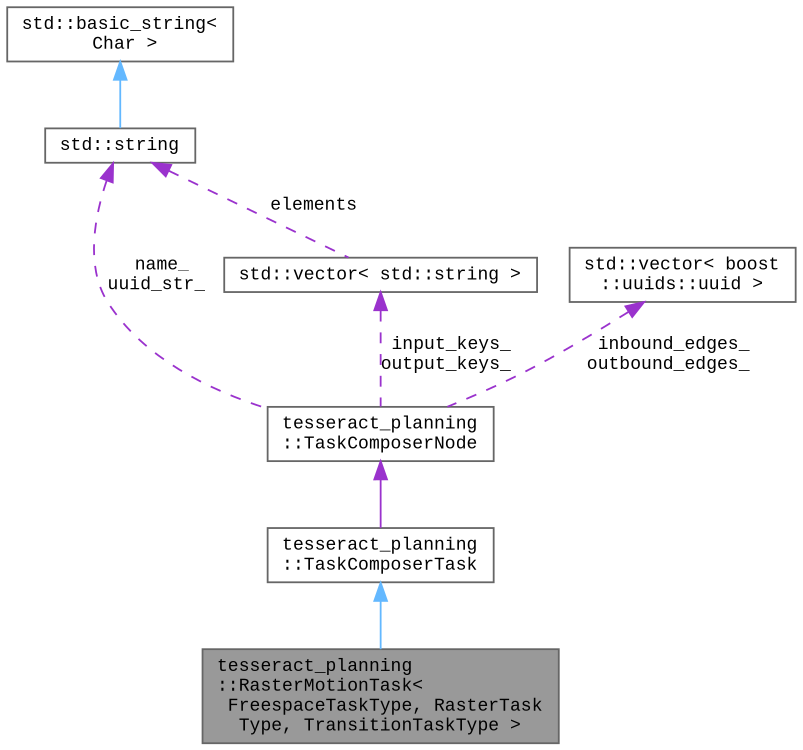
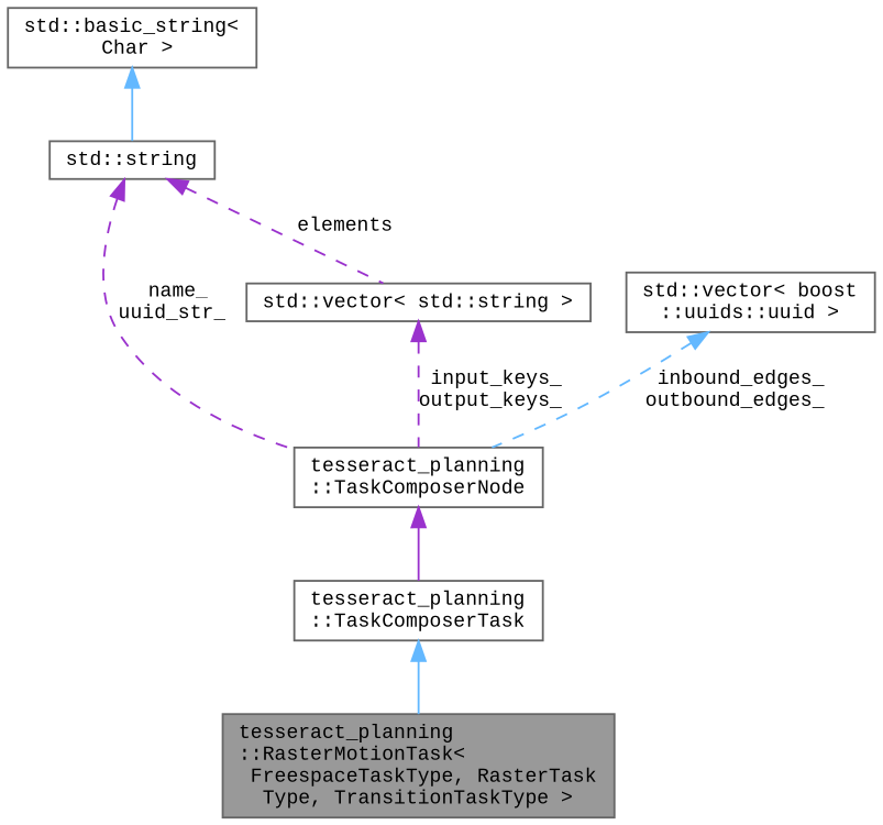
  digraph {
    fontname="Liberation Mono"
    node [color=gray40 fillcolor=white fontname="Liberation Mono" fontsize=10 shape=box style=filled]
    edge [color=darkorchid3 dir=back fontname="Liberation Mono" fontsize=10 labelfontname=Helvetica labelfontsize=10 style=dashed]
    n1 [fillcolor=grey60 fontcolor=black height=0.2 label="tesseract_planning\l::RasterMotionTask\<\l FreespaceTaskType, RasterTask\lType, TransitionTaskType \>" width=0.4]
    n2 [height=0.2 label="tesseract_planning\l::TaskComposerTask" width=0.4]
    n3 [height=0.2 label="tesseract_planning\l::TaskComposerNode" width=0.4]
    n4 [height=0.2 label="std::string" width=0.4]
    n5 [height=0.2 label="std::vector\< std::string \>" width=0.4]
    n6 [height=0.2 label="std::basic_string\<\l Char \>" width=0.4]
    n7 [height=0.2 label="std::vector\< boost\l::uuids::uuid \>" width=0.4]
    n2 -> n1 [color=steelblue1 style=solid]
    n3 -> n2 [style=solid]
    n4 -> n3 [label=" name_\nuuid_str_"]
    n4 -> n5 [label=" elements"]
    n5 -> n3 [label=" input_keys_\noutput_keys_"]
    n6 -> n4 [color=steelblue1 style=solid]
-   n7 -> n3 [label=" inbound_edges_\noutbound_edges_"]
+   n7 -> n3 [color=steelblue1 label=" inbound_edges_\noutbound_edges_"]
  }
